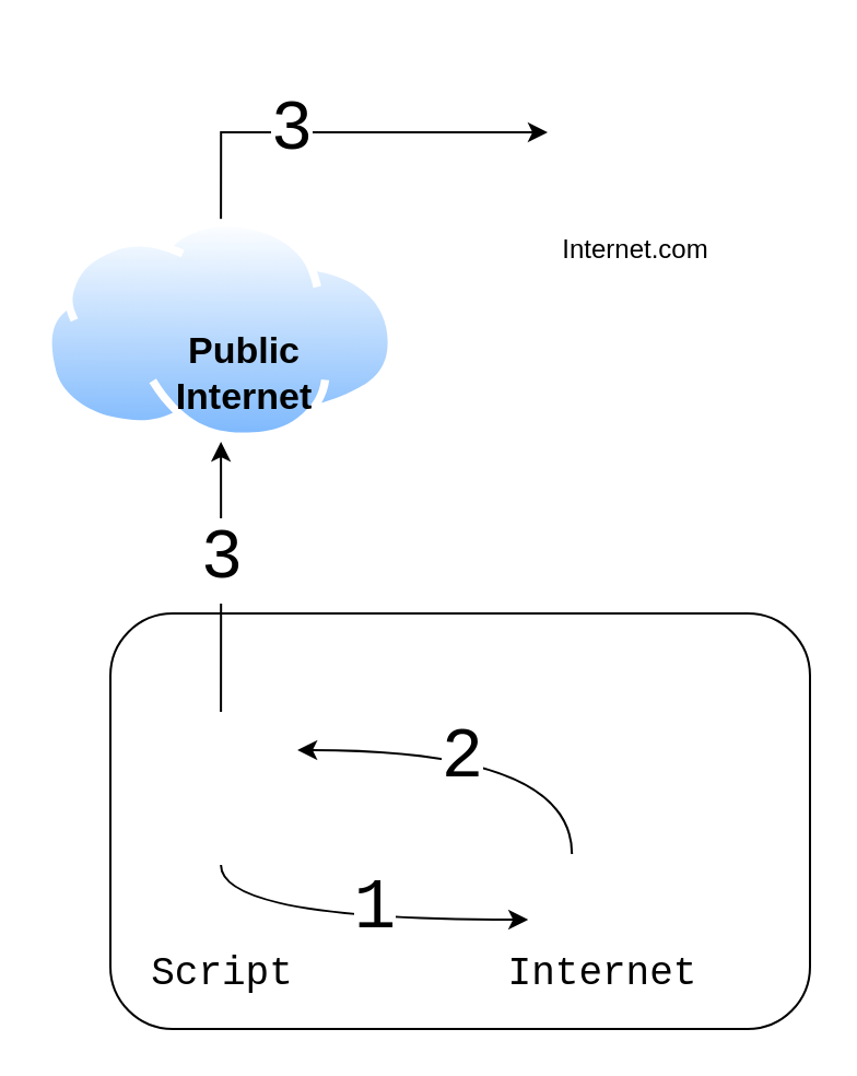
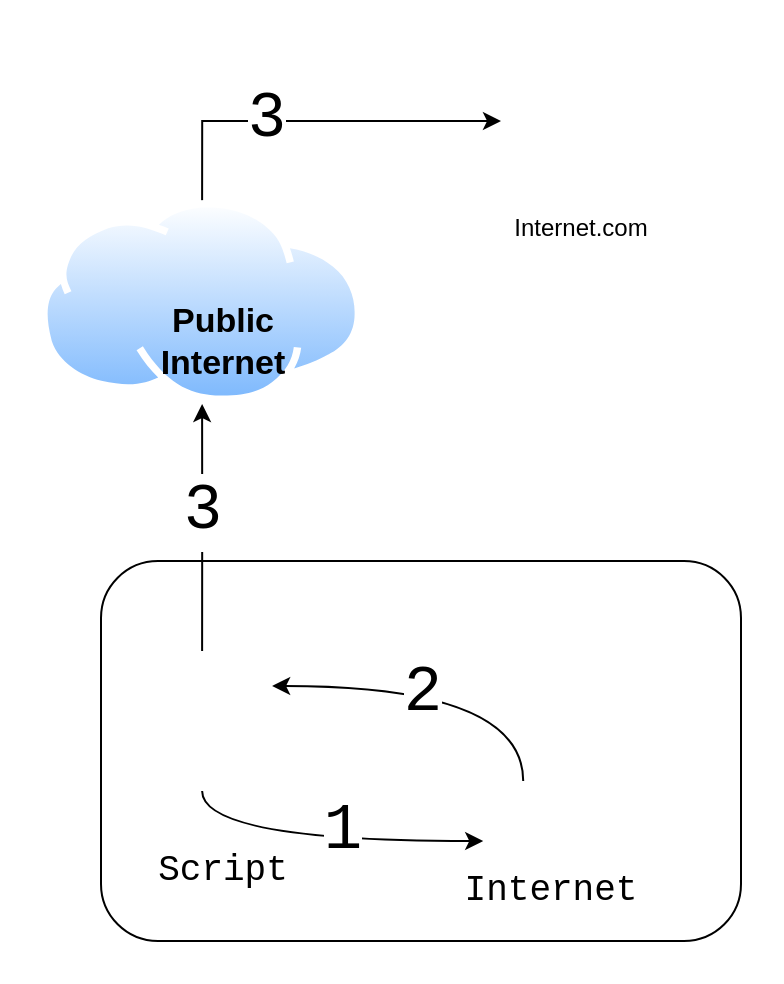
  <mxCell id="0" />
  <mxCell id="1" parent="0" />
  <mxCell id="2" value="" style="rounded=1;whiteSpace=wrap;html=1;fontSize=17;" vertex="1" parent="1"><mxGeometry x="50" y="280" width="320" height="190" as="geometry" /></mxCell>
  <mxCell id="3" value="Internet.com" style="shape=image;html=1;verticalAlign=top;verticalLabelPosition=bottom;labelBackgroundColor=#ffffff;imageAspect=0;aspect=fixed;image=https://cdn4.iconfinder.com/data/icons/web-development-5/500/api-code-window-128.png" vertex="1" parent="1"><mxGeometry x="250" y="20" width="80" height="80" as="geometry" /></mxCell>
  <mxCell id="4" style="edgeStyle=orthogonalEdgeStyle;rounded=0;orthogonalLoop=1;jettySize=auto;html=1;exitX=0.5;exitY=0;exitDx=0;exitDy=0;entryX=0;entryY=0.5;entryDx=0;entryDy=0;fontSize=32;fontFamily=Courier New;" edge="1" parent="1" source="6" target="3"><mxGeometry relative="1" as="geometry" /></mxCell>
  <mxCell id="5" value="3" style="edgeLabel;html=1;align=center;verticalAlign=middle;resizable=0;points=[];fontSize=32;fontFamily=Courier New;" vertex="1" connectable="0" parent="4"><mxGeometry x="-0.238" y="1" relative="1" as="geometry"><mxPoint as="offset" /></mxGeometry></mxCell>
  <mxCell id="6" value="" style="aspect=fixed;perimeter=ellipsePerimeter;html=1;align=center;shadow=0;dashed=0;spacingTop=3;image;image=img/lib/active_directory/internet_cloud.svg;" vertex="1" parent="1"><mxGeometry x="20" y="100" width="161.11" height="101.5" as="geometry" /></mxCell>
  <mxCell id="7" value="&lt;div style=&quot;font-size: 17px;&quot;&gt;Public&lt;/div&gt;&lt;div style=&quot;font-size: 17px;&quot;&gt;Internet&lt;/div&gt;" style="text;html=1;align=center;verticalAlign=middle;resizable=0;points=[];autosize=1;fontStyle=1;fontSize=17;" vertex="1" parent="1"><mxGeometry x="70.56" y="145.75" width="80" height="50" as="geometry" /></mxCell>
  <mxCell id="8" value="" style="shape=image;verticalLabelPosition=bottom;labelBackgroundColor=#ffffff;verticalAlign=top;aspect=fixed;imageAspect=0;image=https://www.davisinstruments.com/wp-content/themes/davis/assets/images/pages/wll/wll_01.png;" vertex="1" parent="1"><mxGeometry x="220" y="290" width="140" height="140" as="geometry" /></mxCell>
  <mxCell id="9" value="" style="shape=image;html=1;verticalAlign=top;verticalLabelPosition=bottom;labelBackgroundColor=#ffffff;imageAspect=0;aspect=fixed;image=https://cdn4.iconfinder.com/data/icons/web-development-5/500/api-code-window-128.png;" vertex="1" parent="1"><mxGeometry x="241.11" y="390" width="40" height="40" as="geometry" /></mxCell>
  <mxCell id="10" style="edgeStyle=orthogonalEdgeStyle;rounded=0;orthogonalLoop=1;jettySize=auto;html=1;exitX=0.5;exitY=0;exitDx=0;exitDy=0;fontSize=17;" edge="1" parent="1" source="14" target="6"><mxGeometry relative="1" as="geometry" /></mxCell>
  <mxCell id="11" value="3" style="edgeLabel;html=1;align=center;verticalAlign=middle;resizable=0;points=[];fontSize=32;fontFamily=Courier New;" vertex="1" connectable="0" parent="10"><mxGeometry x="0.134" y="4" relative="1" as="geometry"><mxPoint x="3.97" as="offset" /></mxGeometry></mxCell>
  <mxCell id="12" style="edgeStyle=orthogonalEdgeStyle;curved=1;rounded=0;orthogonalLoop=1;jettySize=auto;html=1;exitX=0.5;exitY=1;exitDx=0;exitDy=0;entryX=0;entryY=0.75;entryDx=0;entryDy=0;fontFamily=Courier New;fontSize=18;" edge="1" parent="1" source="14" target="9"><mxGeometry relative="1" as="geometry" /></mxCell>
  <mxCell id="13" value="1" style="edgeLabel;html=1;align=center;verticalAlign=middle;resizable=0;points=[];fontSize=32;fontFamily=Courier New;" vertex="1" connectable="0" parent="12"><mxGeometry x="0.147" y="5" relative="1" as="geometry"><mxPoint as="offset" /></mxGeometry></mxCell>
  <mxCell id="14" value="" style="shape=image;html=1;verticalAlign=top;verticalLabelPosition=bottom;labelBackgroundColor=#ffffff;imageAspect=0;aspect=fixed;image=https://cdn4.iconfinder.com/data/icons/logos-and-brands/512/272_Raspberry_Pi_logo-128.png;fontSize=17;" vertex="1" parent="1"><mxGeometry x="65.56" y="325" width="70" height="70" as="geometry" /></mxCell>
  <mxCell id="15" style="edgeStyle=orthogonalEdgeStyle;rounded=0;orthogonalLoop=1;jettySize=auto;html=1;exitX=0.5;exitY=0;exitDx=0;exitDy=0;fontSize=32;entryX=1;entryY=0.25;entryDx=0;entryDy=0;curved=1;fontFamily=Courier New;fontStyle=0" edge="1" parent="1" source="9" target="14"><mxGeometry relative="1" as="geometry"><mxPoint x="110.56" y="335" as="sourcePoint" /><mxPoint x="110.555" y="121.5" as="targetPoint" /></mxGeometry></mxCell>
  <mxCell id="16" value="2" style="edgeLabel;html=1;align=center;verticalAlign=middle;resizable=0;points=[];fontSize=32;fontFamily=Courier New;fontStyle=0" vertex="1" connectable="0" parent="15"><mxGeometry x="0.134" y="4" relative="1" as="geometry"><mxPoint as="offset" /></mxGeometry></mxCell>
  <mxCell id="17" value="Internet " style="text;html=1;align=center;verticalAlign=middle;resizable=0;points=[];autosize=1;fontSize=18;fontFamily=Courier New;" vertex="1" parent="1"><mxGeometry x="210" y="430" width="130" height="30" as="geometry" /></mxCell>
- <mxCell id="18" value="Script" style="text;html=1;align=center;verticalAlign=middle;resizable=0;points=[];autosize=1;fontSize=18;fontFamily=Courier New;" vertex="1" parent="1"><mxGeometry x="60.56" y="430" width="80" height="30" as="geometry" /></mxCell>
+ <mxCell id="18" value="Script" style="text;html=1;align=center;verticalAlign=middle;resizable=0;points=[];autosize=1;fontSize=18;fontFamily=Courier New;" vertex="1" parent="1"><mxGeometry x="70.56" y="420" width="80" height="30" as="geometry" /></mxCell>
